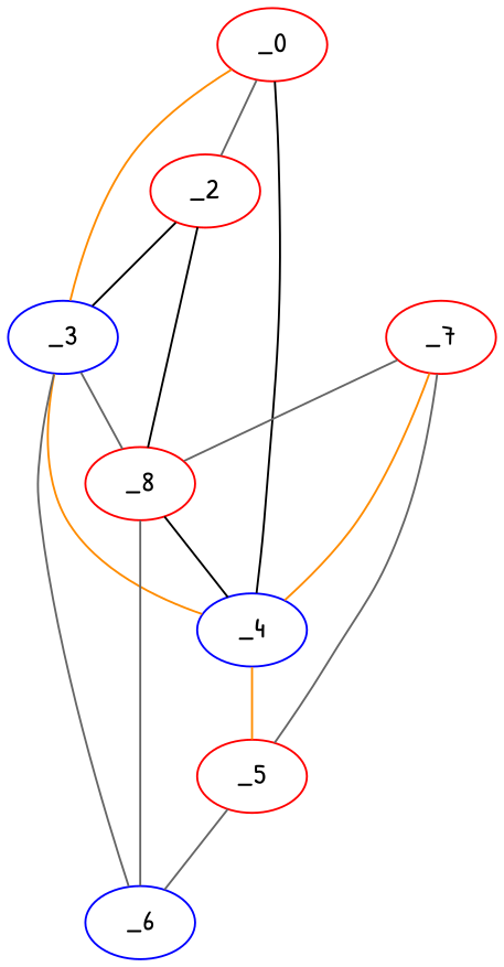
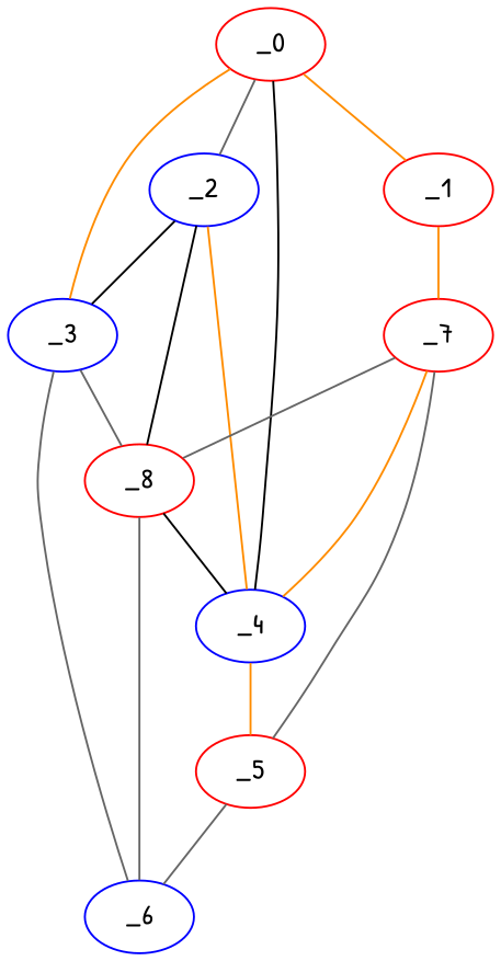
  graph {
    fontname="Patrick Hand"
    node [color=red fontname="Patrick Hand"]
    edge [color=gray40 fontname="Patrick Hand" valence=1]
    _0 [x=33 y=51]
-   _2 [x=43 y=36]
+   _1 [x=39 y=116]
+   _2 [color=blue x=43 y=36]
    _3 [color=blue x=59 y=33]
    _4 [color=blue x=96 y=67]
    _7 [x=101 y=87]
    _8 [x=115 y=22]
    _6 [color=blue x=99 y=54]
    _5 [x=98 y=58]
+   _0 -- _1 [color=darkorange]
    _0 -- _2
    _0 -- _3 [color=darkorange valence=2]
    _0 -- _4 [color=black]
+   _1 -- _7 [color=darkorange]
    _2 -- _3 [color=black valence=2]
    _2 -- _8 [color=black]
-   _3 -- _4 [color=darkorange valence=2]
+   _2 -- _4 [color=darkorange valence=2]
    _3 -- _8 [valence=2]
    _3 -- _6 [valence=2]
    _4 -- _7 [color=darkorange valence=2]
    _4 -- _5 [color=darkorange]
    _7 -- _8
    _8 -- _4 [color=black]
    _6 -- _8
    _5 -- _7 [valence=2]
    _5 -- _6
  }
